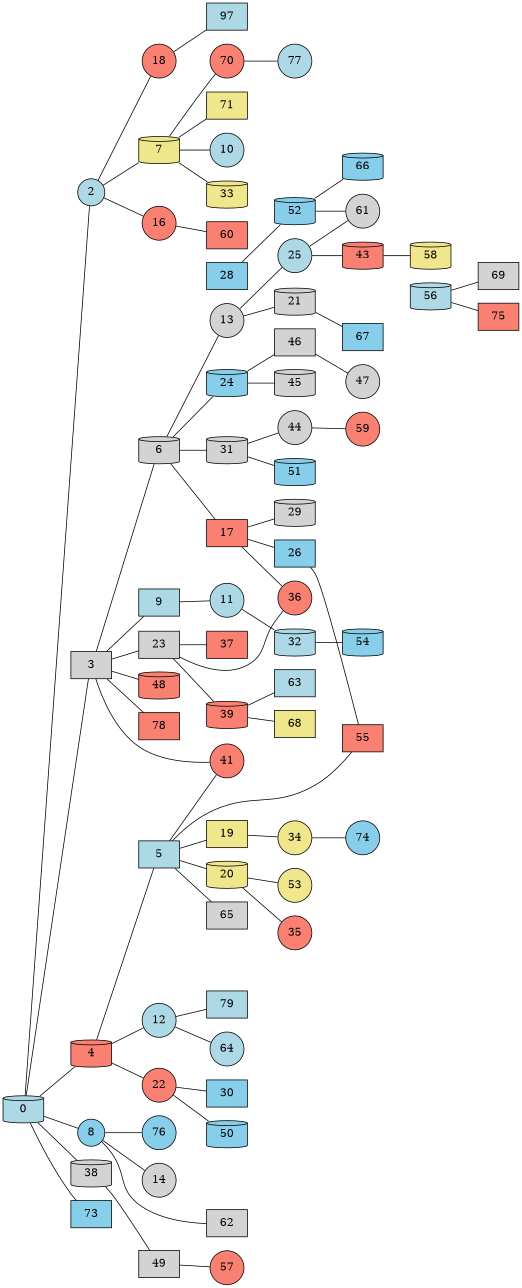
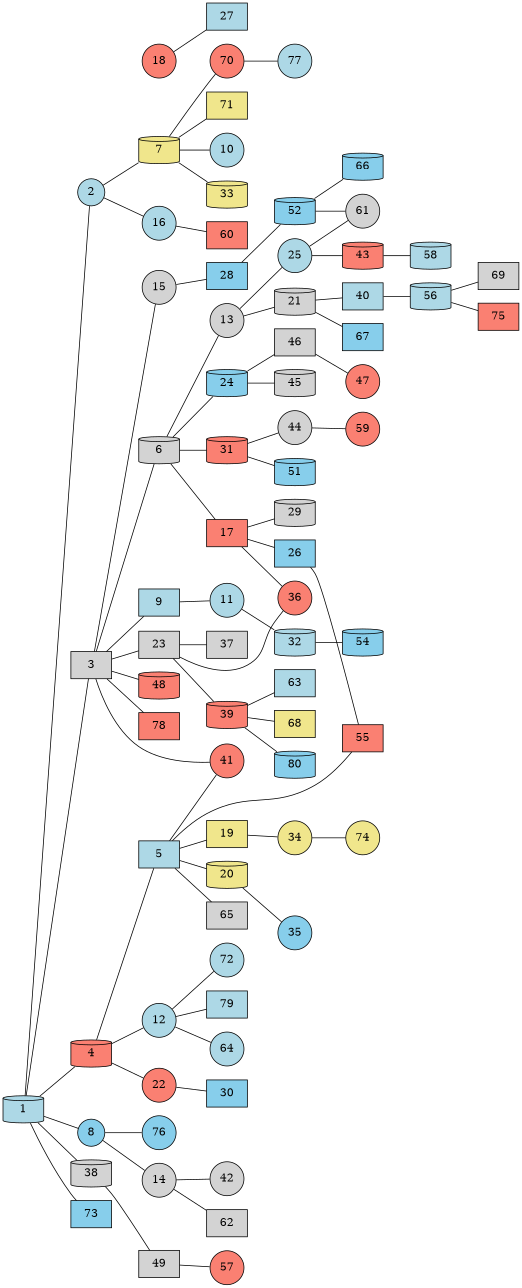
  graph {
    rankdir=LR
    node [fillcolor=lightgrey shape=circle style=filled]
-   1 [fillcolor=lightblue shape=cylinder label=0]
+   1 [fillcolor=lightblue shape=cylinder]
    2 [fillcolor=lightblue]
    3 [shape=box]
    4 [fillcolor=salmon shape=cylinder]
    8 [fillcolor=skyblue]
    38 [shape=cylinder]
    73 [fillcolor=skyblue shape=box]
    7 [fillcolor=khaki shape=cylinder]
-   16 [fillcolor=salmon]
+   16 [fillcolor=lightblue]
    18 [fillcolor=salmon]
    6 [shape=cylinder]
    9 [fillcolor=lightblue shape=box]
+   15
    23 [shape=box]
    41 [fillcolor=salmon]
    48 [fillcolor=salmon shape=cylinder]
    78 [fillcolor=salmon shape=box]
    5 [fillcolor=lightblue shape=box]
    12 [fillcolor=lightblue]
    22 [fillcolor=salmon]
    14
    76 [fillcolor=skyblue]
    49 [shape=box]
    10 [fillcolor=lightblue]
    33 [fillcolor=khaki shape=cylinder]
    70 [fillcolor=salmon]
    71 [fillcolor=khaki shape=box]
    60 [fillcolor=salmon shape=box]
-   27 [fillcolor=lightblue shape=box label=97]
+   27 [fillcolor=lightblue shape=box]
    13
    17 [fillcolor=salmon shape=box]
    24 [fillcolor=skyblue shape=cylinder]
-   31 [shape=cylinder]
+   31 [fillcolor=salmon shape=cylinder]
    11 [fillcolor=lightblue]
    28 [fillcolor=skyblue shape=box]
    36 [fillcolor=salmon]
-   37 [fillcolor=salmon shape=box]
+   37 [shape=box]
    39 [fillcolor=salmon shape=cylinder]
    19 [fillcolor=khaki shape=box]
    20 [fillcolor=khaki shape=cylinder]
    55 [fillcolor=salmon shape=box]
    65 [shape=box]
    64 [fillcolor=lightblue]
+   72 [fillcolor=lightblue]
    79 [fillcolor=lightblue shape=box]
    30 [fillcolor=skyblue shape=box]
-   50 [fillcolor=skyblue shape=cylinder]
+   42
    62 [shape=box]
    57 [fillcolor=salmon]
    77 [fillcolor=lightblue]
    21 [shape=cylinder]
    25 [fillcolor=lightblue]
    26 [fillcolor=skyblue shape=box]
    29 [shape=cylinder]
    45 [shape=cylinder]
    46 [shape=box]
    44
    51 [fillcolor=skyblue shape=cylinder]
    32 [fillcolor=lightblue shape=cylinder]
    52 [fillcolor=skyblue shape=cylinder]
    63 [fillcolor=lightblue shape=box]
    68 [fillcolor=khaki shape=box]
+   80 [fillcolor=skyblue shape=cylinder]
    34 [fillcolor=khaki]
-   35 [fillcolor=salmon]
-   53 [fillcolor=khaki]
-   74 [fillcolor=skyblue]
+   35 [fillcolor=skyblue]
+   74 [fillcolor=khaki]
+   40 [fillcolor=lightblue shape=box]
    67 [fillcolor=skyblue shape=box]
    43 [fillcolor=salmon shape=cylinder]
    61
-   47
+   47 [fillcolor=salmon]
    59 [fillcolor=salmon]
    54 [fillcolor=skyblue shape=cylinder]
    56 [fillcolor=lightblue shape=cylinder]
-   58 [fillcolor=khaki shape=cylinder]
+   58 [fillcolor=lightblue shape=cylinder]
    66 [fillcolor=skyblue shape=cylinder]
    69 [shape=box]
    75 [fillcolor=salmon shape=box]
    1 -- 2
    1 -- 3
    1 -- 4
    1 -- 8
    1 -- 38
    1 -- 73
    2 -- 7
    2 -- 16
-   2 -- 18
    3 -- 6
    3 -- 9
+   3 -- 15
    3 -- 23
    3 -- 41
    3 -- 48
    3 -- 78
    4 -- 5
    4 -- 12
    4 -- 22
    8 -- 14
    8 -- 76
    38 -- 49
    7 -- 10
    7 -- 33
    7 -- 70
    7 -- 71
    16 -- 60
    18 -- 27
    6 -- 13
    6 -- 17
    6 -- 24
    6 -- 31
    9 -- 11
+   15 -- 28
    23 -- 36
    23 -- 37
    23 -- 39
    5 -- 41
    5 -- 19
    5 -- 20
    5 -- 55
    5 -- 65
    12 -- 64
+   12 -- 72
    12 -- 79
    22 -- 30
-   22 -- 50
-   8 -- 62
+   14 -- 42
+   14 -- 62
    49 -- 57
    70 -- 77
    13 -- 21
    13 -- 25
    17 -- 36
    17 -- 26
    17 -- 29
    24 -- 45
    24 -- 46
    31 -- 44
    31 -- 51
    11 -- 32
    28 -- 52
    39 -- 63
    39 -- 68
+   39 -- 80
    19 -- 34
    20 -- 35
-   20 -- 53
+   21 -- 40
    21 -- 67
    25 -- 43
    25 -- 61
    26 -- 55
    46 -- 47
    44 -- 59
    32 -- 54
    52 -- 61
    52 -- 66
    34 -- 74
+   40 -- 56
    43 -- 58
    56 -- 69
    56 -- 75
  }
